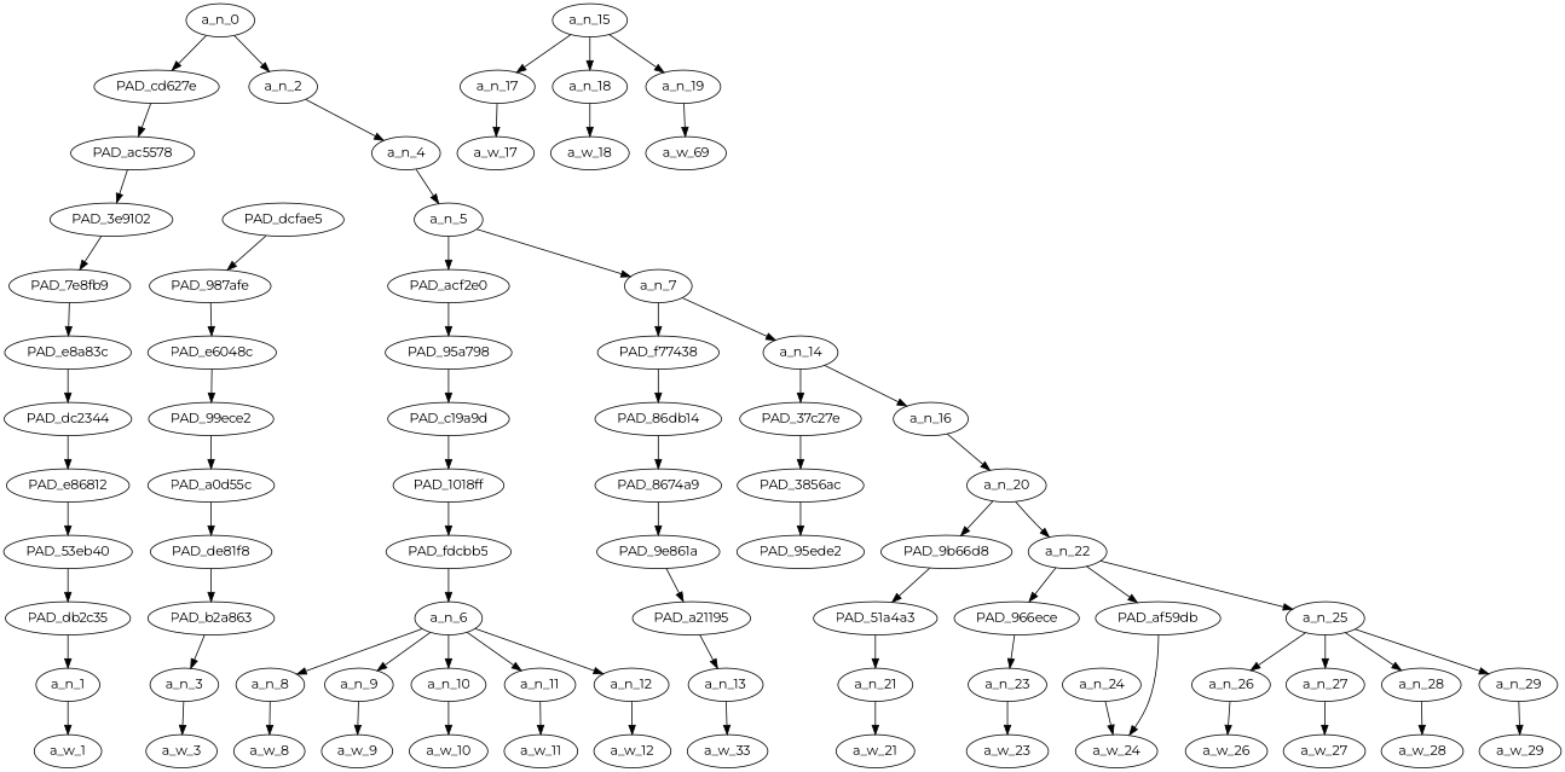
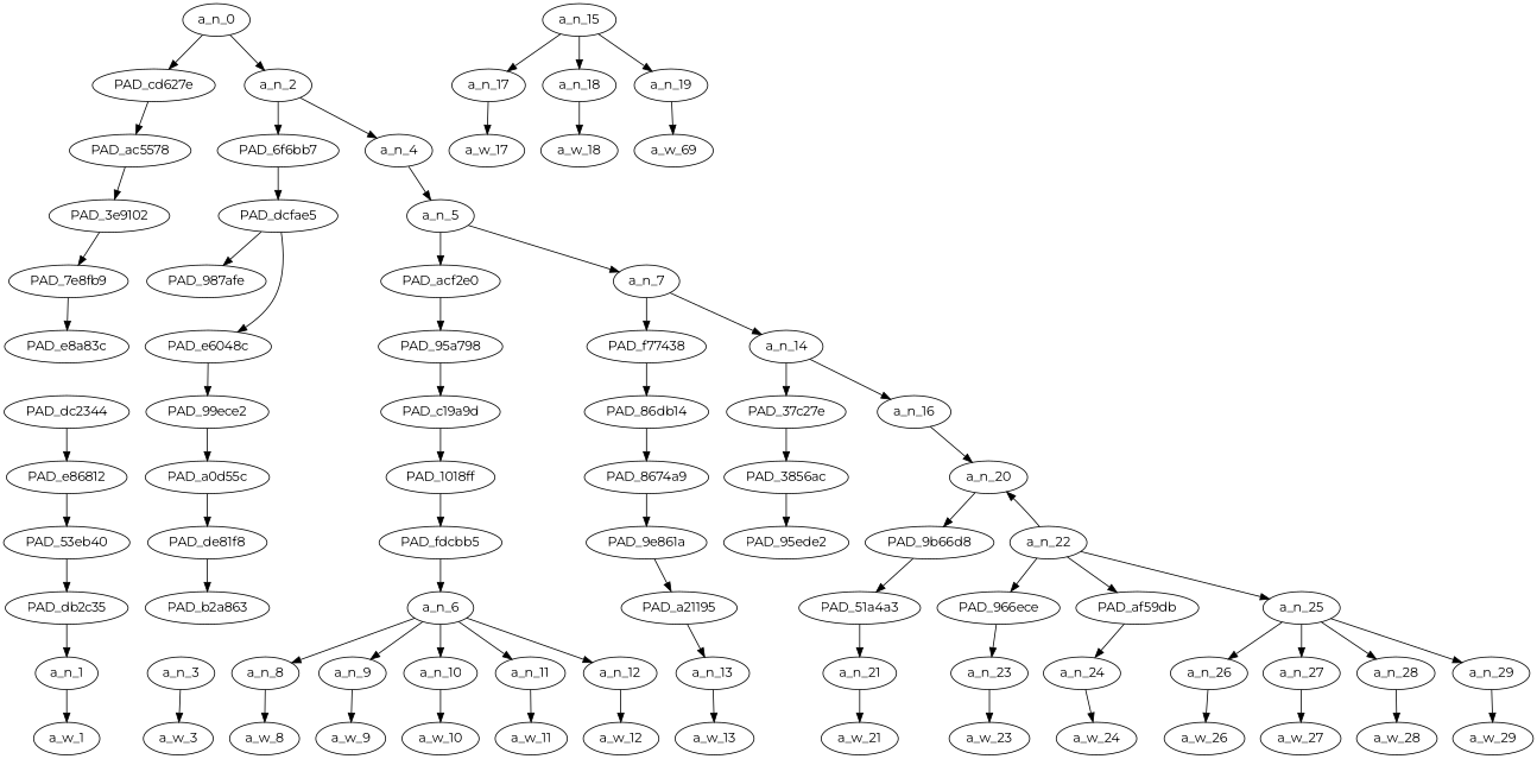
  strict digraph {
    fontname=Montserrat
    node [div_dir=1 fontname=Montserrat index=0 level=1 text_span="[0]" value=0.03653065]
    edge [fontname=Montserrat]
    a_n_0 [level=11 text_span="[0, 1, 2, 3, 4, 5, 6, 7, 8, 9, 10, 11, 12, 13, 14, 15, 16, 17]" value=1.00000000]
    PAD_cd627e [level=10]
    a_n_2 [index=1 level=10 text_span="[1, 2, 3, 4, 5, 6, 7, 8, 9, 10, 11, 12, 13, 14, 15, 16, 17]" value=0.96234198]
    PAD_ac5578 [level=9]
+   PAD_6f6bb7 [index=1 level=9 text_span="[1]" value=0.03149092]
    a_n_4 [index=2 level=9 text_span="[2, 3, 4, 5, 6, 7, 8, 9, 10, 11, 12, 13, 14, 15, 16, 17]" value=0.92975683]
    PAD_3e9102 [level=8]
    PAD_dcfae5 [index=1 level=8 text_span="[1]" value=0.03149092]
    a_n_5 [index=2 level=8 text_span="[2, 3, 4, 5, 6, 7, 8, 9, 10, 11, 12, 13, 14, 15, 16, 17]" value=0.92867005]
    PAD_7e8fb9 [level=7]
    PAD_e8a83c [level=6]
    PAD_dc2344 [level=5]
    PAD_e86812 [level=4]
    PAD_53eb40 [level=3]
    PAD_db2c35 [level=2]
    a_n_1
    a_w_1 [div_dir=0 level=0 value=i]
    PAD_987afe [index=1 level=7 text_span="[1]" value=0.03149092]
    PAD_acf2e0 [index=2 level=7 text_span="[2, 3, 4, 5, 6]" value=0.25179368]
    a_n_7 [index=3 level=7 text_span="[7, 8, 9, 10, 11, 12, 13, 14, 15, 16, 17]" value=0.67578958]
    PAD_e6048c [index=1 level=6 text_span="[1]" value=0.03149092]
    PAD_99ece2 [index=1 level=5 text_span="[1]" value=0.03149092]
    PAD_a0d55c [index=1 level=4 text_span="[1]" value=0.03149092]
    PAD_de81f8 [index=1 level=3 text_span="[1]" value=0.03149092]
    PAD_b2a863 [index=1 level=2 text_span="[1]" value=0.03149092]
    a_n_3 [index=1 text_span="[1]" value=0.03149092]
    a_w_3 [div_dir=0 index=1 level=0 text_span="[1]" value=am]
    PAD_95a798 [index=2 level=6 text_span="[2, 3, 4, 5, 6]" value=0.25179368]
    n29 [div_dir=-1 index=3 label=PAD_f77438 level=6 text_span="[7]" value=0.02875884]
    a_n_14 [index=4 level=6 text_span="[8, 9, 10, 11, 12, 13, 14, 15, 16, 17]" value=0.64607477]
    PAD_c19a9d [index=2 level=5 text_span="[2, 3, 4, 5, 6]" value=0.25179368]
    PAD_86db14 [div_dir=-1 index=3 level=5 text_span="[7]" value=0.02875884]
    PAD_37c27e [index=4 level=5 text_span="[8, 9, 10]" value=0.39185488]
    a_n_16 [div_dir=-1 index=5 level=5 text_span="[11, 12, 13, 14, 15, 16, 17]" value=0.25322725]
    PAD_1018ff [index=2 level=4 text_span="[2, 3, 4, 5, 6]" value=0.25179368]
    PAD_fdcbb5 [index=2 level=3 text_span="[2, 3, 4, 5, 6]" value=0.25179368]
    a_n_6 [index=2 level=2 text_span="[2, 3, 4, 5, 6]" value=0.25179368]
    a_n_8 [index=2 text_span="[2]" value=0.03255754]
    a_n_9 [index=3 text_span="[3]" value=0.03569849]
    a_n_10 [index=4 text_span="[4]" value=0.10330050]
    a_n_11 [index=5 text_span="[5]" value=0.03460397]
    a_n_12 [index=6 text_span="[6]" value=0.04510415]
    a_w_8 [div_dir=0 index=2 level=0 text_span="[2]" value=a]
    a_w_9 [div_dir=0 index=3 level=0 text_span="[3]" value=proud]
    a_w_10 [div_dir=0 index=4 level=0 text_span="[4]" value=nsdap]
    a_w_11 [div_dir=0 index=5 level=0 text_span="[5]" value=member]
    a_w_12 [div_dir=0 index=6 level=0 text_span="[6]" value=nazi]
    PAD_8674a9 [div_dir=-1 index=3 level=4 text_span="[7]" value=0.02875884]
    PAD_3856ac [index=4 level=4 text_span="[8, 9, 10]" value=0.39185488]
    a_n_20 [div_dir=-1 index=5 level=4 text_span="[11, 12, 13, 14, 15, 16, 17]" value=0.25321313]
    PAD_9e861a [div_dir=-1 index=3 level=3 text_span="[7]" value=0.02875884]
    PAD_a21195 [div_dir=-1 index=3 level=2 text_span="[7]" value=0.02875884]
    a_n_13 [div_dir=-1 index=7 text_span="[7]" value=0.02875884]
-   a_w_13 [div_dir=0 index=7 level=0 text_span="[7]" value=was label=a_w_33]
+   a_w_13 [div_dir=0 index=7 level=0 text_span="[7]" value=was]
    PAD_95ede2 [index=4 level=3 text_span="[8, 9, 10]" value=0.39185488]
    PAD_9b66d8 [div_dir=-1 index=5 level=3 text_span="[11]" value=0.03129574]
    a_n_22 [div_dir=-1 index=6 level=3 text_span="[12, 13, 14, 15, 16, 17]" value=0.22190327]
    a_n_15 [index=4 level=2 text_span="[8, 9, 10]" value=0.39185488]
    a_n_17 [index=8 text_span="[8]" value=0.04169577]
    a_n_18 [index=9 text_span="[9]" value=0.23284772]
    a_n_19 [index=10 text_span="[10]" value=0.11569156]
    a_w_17 [div_dir=0 index=8 level=0 text_span="[8]" value=a1]
    a_w_18 [div_dir=0 index=9 level=0 text_span="[9]" value=kike]
    n64 [div_dir=0 index=10 label=a_w_69 level=0 text_span="[10]" value=slur]
    PAD_51a4a3 [div_dir=-1 index=5 level=2 text_span="[11]" value=0.03129574]
    PAD_966ece [index=6 level=2 text_span="[12]" value=0.02620531]
    PAD_af59db [div_dir=-1 index=7 level=2 text_span="[13]" value=0.02770178]
    a_n_25 [index=8 level=2 text_span="[14, 15, 16, 17]" value=0.16799313]
    a_n_21 [div_dir=-1 index=11 text_span="[11]" value=0.03129574]
    a_n_23 [index=12 text_span="[12]" value=0.02620531]
    a_n_24 [div_dir=-1 index=13 text_span="[13]" value=0.02770178]
    a_n_26 [div_dir=-1 index=14 text_span="[14]" value=0.03859356]
    a_n_27 [div_dir=-1 index=15 text_span="[15]" value=0.02772508]
    a_n_28 [index=16 text_span="[16]" value=0.06110931]
    a_n_29 [index=17 text_span="[17]" value=0.04053714]
    a_w_21 [div_dir=0 index=11 level=0 text_span="[11]" value=i1]
    a_w_23 [div_dir=0 index=12 level=0 text_span="[12]" value=will]
    a_w_24 [div_dir=0 index=13 level=0 text_span="[13]" value=not]
    a_w_26 [div_dir=0 index=14 level=0 text_span="[14]" value=wear]
    a_w_27 [div_dir=0 index=15 level=0 text_span="[15]" value=it]
    a_w_28 [div_dir=0 index=16 level=0 text_span="[16]" value=nsd]
    a_w_29 [div_dir=0 index=17 level=0 text_span="[17]" value=ap]
    a_n_0 -> PAD_cd627e
    a_n_0 -> a_n_2
    PAD_cd627e -> PAD_ac5578
+   a_n_2 -> PAD_6f6bb7
    a_n_2 -> a_n_4
    PAD_ac5578 -> PAD_3e9102
+   PAD_6f6bb7 -> PAD_dcfae5
    a_n_4 -> a_n_5
    PAD_3e9102 -> PAD_7e8fb9
    PAD_dcfae5 -> PAD_987afe
    a_n_5 -> PAD_acf2e0
    a_n_5 -> a_n_7
    PAD_7e8fb9 -> PAD_e8a83c
-   PAD_e8a83c -> PAD_dc2344
    PAD_dc2344 -> PAD_e86812
    PAD_e86812 -> PAD_53eb40
    PAD_53eb40 -> PAD_db2c35
    PAD_db2c35 -> a_n_1
    a_n_1 -> a_w_1
-   PAD_987afe -> PAD_e6048c
+   PAD_dcfae5 -> PAD_e6048c
    PAD_acf2e0 -> PAD_95a798
    a_n_7 -> n29
    a_n_7 -> a_n_14
    PAD_e6048c -> PAD_99ece2
    PAD_99ece2 -> PAD_a0d55c
    PAD_a0d55c -> PAD_de81f8
    PAD_de81f8 -> PAD_b2a863
-   PAD_b2a863 -> a_n_3
    a_n_3 -> a_w_3
    PAD_95a798 -> PAD_c19a9d
    n29 -> PAD_86db14
    a_n_14 -> PAD_37c27e
    a_n_14 -> a_n_16
    PAD_c19a9d -> PAD_1018ff
    PAD_86db14 -> PAD_8674a9
    PAD_37c27e -> PAD_3856ac
    a_n_16 -> a_n_20
    PAD_1018ff -> PAD_fdcbb5
    PAD_fdcbb5 -> a_n_6
    a_n_6 -> a_n_8
    a_n_6 -> a_n_9
    a_n_6 -> a_n_10
    a_n_6 -> a_n_11
    a_n_6 -> a_n_12
    a_n_8 -> a_w_8
    a_n_9 -> a_w_9
    a_n_10 -> a_w_10
    a_n_11 -> a_w_11
    a_n_12 -> a_w_12
    PAD_8674a9 -> PAD_9e861a
    PAD_3856ac -> PAD_95ede2
    a_n_20 -> PAD_9b66d8
-   a_n_20 -> a_n_22
+   a_n_22 -> a_n_20
    PAD_9e861a -> PAD_a21195
    PAD_a21195 -> a_n_13
    a_n_13 -> a_w_13
    PAD_9b66d8 -> PAD_51a4a3
    a_n_22 -> PAD_966ece
    a_n_22 -> PAD_af59db
    a_n_22 -> a_n_25
    a_n_15 -> a_n_17
    a_n_15 -> a_n_18
    a_n_15 -> a_n_19
    a_n_17 -> a_w_17
    a_n_18 -> a_w_18
    a_n_19 -> n64
    PAD_51a4a3 -> a_n_21
    PAD_966ece -> a_n_23
-   PAD_af59db -> a_w_24
+   PAD_af59db -> a_n_24
    a_n_25 -> a_n_26
    a_n_25 -> a_n_27
    a_n_25 -> a_n_28
    a_n_25 -> a_n_29
    a_n_21 -> a_w_21
    a_n_23 -> a_w_23
    a_n_24 -> a_w_24
    a_n_26 -> a_w_26
    a_n_27 -> a_w_27
    a_n_28 -> a_w_28
    a_n_29 -> a_w_29
  }
